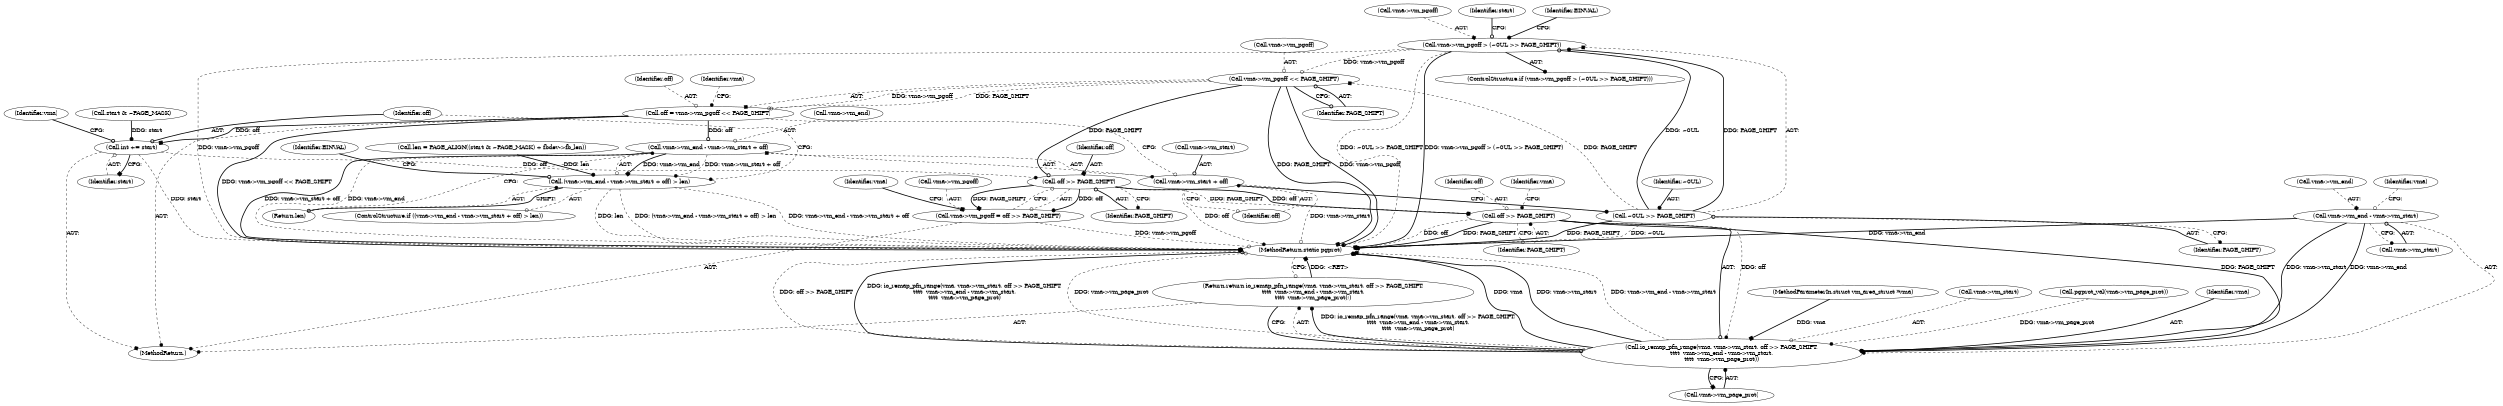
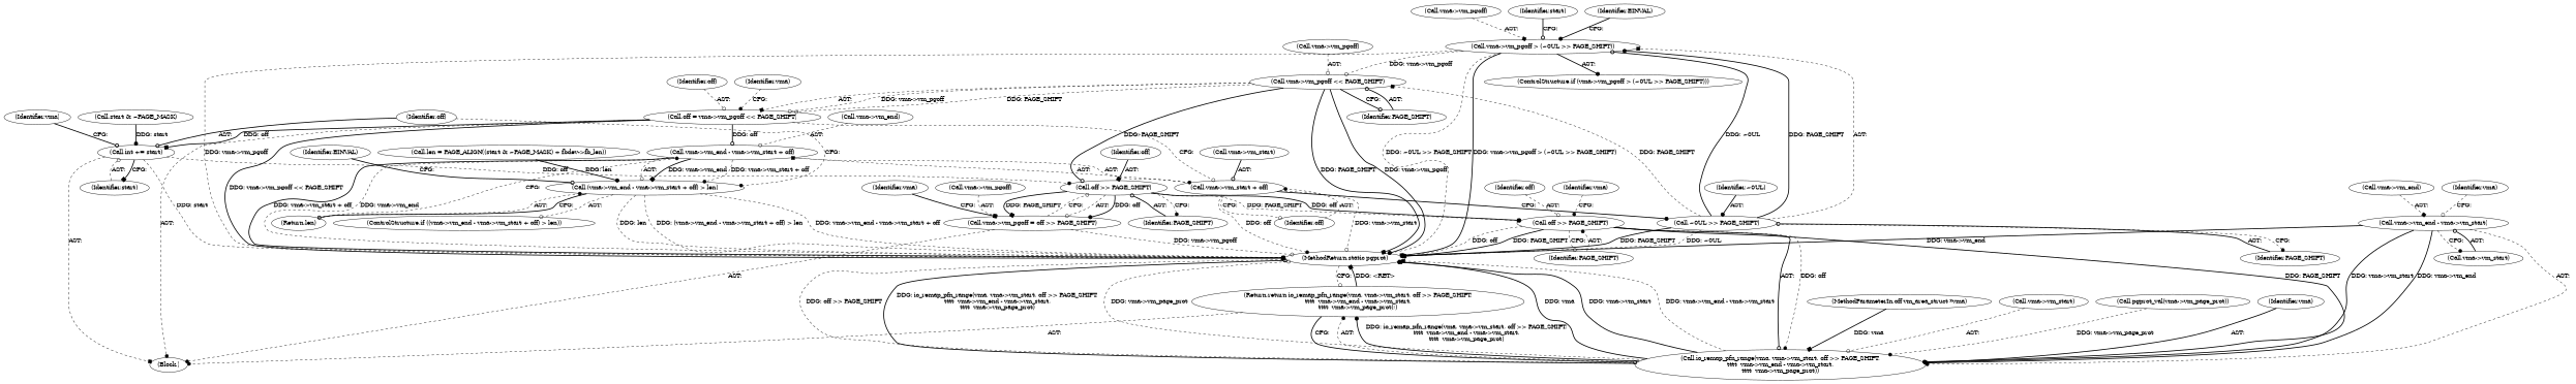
  digraph {
    edge [arrowhead=odot style=dashed]
    n1 [label="(Call,vma->vm_pgoff > (~0UL >> PAGE_SHIFT))"]
    n2 [label="(Call,vma->vm_pgoff << PAGE_SHIFT)"]
    n3 [label="(MethodReturn,static pgprot)"]
    n4 [label="(ControlStructure,if (vma->vm_pgoff > (~0UL >> PAGE_SHIFT)))"]
    n5 [label="(Call,~0UL >> PAGE_SHIFT)"]
    n6 [label="(Identifier,PAGE_SHIFT)"]
    n7 [label="(Call,off = vma->vm_pgoff << PAGE_SHIFT)"]
    n8 [label="(Call,off >> PAGE_SHIFT)"]
    n9 [label="(Identifier,PAGE_SHIFT)"]
    n10 [label="(Return,return io_remap_pfn_range(vma, vma->vm_start, off >> PAGE_SHIFT,\n\t\t\t\t  vma->vm_end - vma->vm_start,\n\t\t\t\t  vma->vm_page_prot);)"]
    n11 [label="(Call,vma->vm_end - vma->vm_start + off)"]
    n12 [label="(Call,vma->vm_start + off)"]
    n13 [label="(Call,int += start)"]
-   n14 [label="(MethodReturn,)"]
+   n14 [label="(Block,)"]
    n15 [label="(Call,vma->vm_pgoff = off >> PAGE_SHIFT)"]
    n16 [label="(Call,off >> PAGE_SHIFT)"]
    n17 [label="(Identifier,PAGE_SHIFT)"]
    n18 [label="(Call,(vma->vm_end - vma->vm_start + off) > len)"]
    n19 [label="(Identifier,off)"]
    n20 [label="(Identifier,start)"]
    n21 [label="(Return,len)"]
    n22 [label="(ControlStructure,if ((vma->vm_end - vma->vm_start + off) > len))"]
    n23 [label="(Call,vma->vm_end - vma->vm_start)"]
    n24 [label="(Call,io_remap_pfn_range(vma, vma->vm_start, off >> PAGE_SHIFT,\n\t\t\t\t  vma->vm_end - vma->vm_start,\n\t\t\t\t  vma->vm_page_prot))"]
    n25 [label="(Call,vma->vm_start)"]
-   n26 [label="(Call,vma->vm_page_prot)"]
    n27 [label="(Identifier,PAGE_SHIFT)"]
-   n28 [label="(MethodParameterIn,struct vm_area_struct *vma)"]
+   n28 [label="(MethodParameterIn,off vm_area_struct *vma)"]
    n29 [label="(Identifier,vma)"]
    n30 [label="(Call,vma->vm_pgoff)"]
    n31 [label="(Identifier,~0UL)"]
    n32 [label="(Call,vma->vm_start)"]
    n33 [label="(Call,pgprot_val(vma->vm_page_prot))"]
    n34 [label="(Identifier,off)"]
    n35 [label="(Identifier,EINVAL)"]
    n36 [label="(Call,vma->vm_pgoff)"]
    n37 [label="(Identifier,start)"]
    n38 [label="(Call,len = PAGE_ALIGN((start & ~PAGE_MASK) + fbdev->fb_len))"]
    n39 [label="(Call,vma->vm_end)"]
    n40 [label="(Call,vma->vm_start)"]
    n41 [label="(Identifier,vma)"]
    n42 [label="(Identifier,vma)"]
    n43 [label="(Identifier,off)"]
    n44 [label="(Identifier,off)"]
    n45 [label="(Identifier,off)"]
    n46 [label="(Call,vma->vm_end)"]
    n47 [label="(Identifier,vma)"]
    n48 [label="(Call,vma->vm_pgoff)"]
    n49 [label="(Identifier,vma)"]
    n50 [label="(Call,start & ~PAGE_MASK)"]
    n51 [label="(Identifier,vma)"]
    n52 [label="(Identifier,EINVAL)"]
    n1 -> n2 [label="DDG: vma->vm_pgoff"]
    n1 -> n3 [arrowhead=box label="DDG: vma->vm_pgoff > (~0UL >> PAGE_SHIFT)" style=bold]
    n1 -> n3 [arrowhead=dot label="DDG: vma->vm_pgoff"]
    n1 -> n3 [arrowhead=dot label="DDG: ~0UL >> PAGE_SHIFT"]
    n1 -> n4 [arrowhead=dot label="AST: " style=bold]
    n2 -> n3 [arrowhead=box label="DDG: PAGE_SHIFT" style=bold]
    n2 -> n3 [label="DDG: vma->vm_pgoff" style=bold]
    n2 -> n7 [arrowhead=box label="AST: "]
    n2 -> n7 [label="DDG: vma->vm_pgoff"]
    n2 -> n7 [label="DDG: PAGE_SHIFT"]
    n2 -> n8 [label="DDG: PAGE_SHIFT" style=bold]
    n2 -> n9 [label="CFG: " style=bold]
    n3 -> n10 [label="CFG: "]
    n5 -> n1 [arrowhead=box label="AST: "]
    n5 -> n1 [label="DDG: ~0UL" style=bold]
    n5 -> n1 [arrowhead=dot label="DDG: PAGE_SHIFT" style=bold]
    n5 -> n2 [arrowhead=box label="DDG: PAGE_SHIFT"]
    n5 -> n3 [arrowhead=box label="DDG: ~0UL"]
    n5 -> n3 [label="DDG: PAGE_SHIFT" style=bold]
    n5 -> n6 [arrowhead=dot label="CFG: "]
    n6 -> n5 [label="AST: " style=bold]
    n7 -> n3 [label="DDG: vma->vm_pgoff << PAGE_SHIFT" style=bold]
    n7 -> n11 [label="DDG: off" style=bold]
    n7 -> n12 [label="CFG: "]
    n7 -> n13 [arrowhead=box label="DDG: off" style=bold]
    n7 -> n14 [arrowhead=dot label="AST: "]
    n8 -> n15 [label="AST: "]
    n8 -> n15 [arrowhead=dot label="DDG: off" style=bold]
    n8 -> n15 [arrowhead=box label="DDG: PAGE_SHIFT" style=bold]
    n8 -> n16 [label="DDG: off" style=bold]
    n8 -> n16 [arrowhead=box label="DDG: PAGE_SHIFT"]
    n8 -> n17 [arrowhead=dot label="CFG: "]
    n9 -> n2 [label="AST: " style=bold]
    n10 -> n3 [arrowhead=box label="DDG: <RET>" style=bold]
    n10 -> n14 [arrowhead=dot label="AST: "]
    n10 -> n24 [label="CFG: " style=bold]
    n11 -> n3 [arrowhead=box label="DDG: vma->vm_start + off" style=bold]
    n11 -> n3 [label="DDG: vma->vm_end"]
    n11 -> n12 [arrowhead=dot label="AST: "]
    n11 -> n18 [label="AST: "]
    n11 -> n18 [arrowhead=box label="DDG: vma->vm_end" style=bold]
    n11 -> n18 [arrowhead=dot label="DDG: vma->vm_start + off"]
    n12 -> n3 [label="DDG: vma->vm_start"]
    n12 -> n3 [arrowhead=dot label="DDG: off"]
    n12 -> n5 [arrowhead=dot label="CFG: " style=bold]
    n12 -> n11 [arrowhead=box label="AST: "]
    n12 -> n19 [label="CFG: "]
    n13 -> n3 [arrowhead=box label="DDG: start"]
    n13 -> n8 [arrowhead=dot label="DDG: off"]
    n13 -> n14 [arrowhead=box label="AST: "]
    n13 -> n20 [arrowhead=box label="CFG: " style=bold]
    n15 -> n3 [label="DDG: vma->vm_pgoff"]
    n15 -> n8 [label="CFG: "]
    n15 -> n14 [arrowhead=dot label="AST: "]
    n16 -> n3 [arrowhead=dot label="DDG: off"]
    n16 -> n3 [arrowhead=box label="DDG: PAGE_SHIFT" style=bold]
    n16 -> n24 [label="AST: " style=bold]
    n16 -> n24 [arrowhead=dot label="DDG: off"]
    n16 -> n24 [arrowhead=dot label="DDG: PAGE_SHIFT" style=bold]
    n16 -> n27 [label="CFG: "]
    n17 -> n8 [label="AST: " style=bold]
    n18 -> n3 [label="DDG: (vma->vm_end - vma->vm_start + off) > len"]
    n18 -> n3 [arrowhead=dot label="DDG: len"]
    n18 -> n3 [arrowhead=dot label="DDG: vma->vm_end - vma->vm_start + off"]
-   n18 -> n21 [label="SHIFT: " style=bold]
+   n18 -> n21 [label="CFG: " style=bold]
    n18 -> n22 [label="AST: "]
    n19 -> n12 [arrowhead=dot label="AST: "]
    n20 -> n13 [label="AST: "]
    n21 -> n11 [arrowhead=dot label="CFG: "]
    n21 -> n18 [arrowhead=dot label="AST: "]
    n23 -> n3 [arrowhead=box label="DDG: vma->vm_end" style=bold]
    n23 -> n24 [arrowhead=dot label="AST: "]
    n23 -> n24 [label="DDG: vma->vm_start" style=bold]
    n23 -> n24 [arrowhead=dot label="DDG: vma->vm_end" style=bold]
    n23 -> n25 [arrowhead=dot label="CFG: "]
    n24 -> n3 [label="DDG: off >> PAGE_SHIFT"]
    n24 -> n3 [label="DDG: io_remap_pfn_range(vma, vma->vm_start, off >> PAGE_SHIFT,\n\t\t\t\t  vma->vm_end - vma->vm_start,\n\t\t\t\t  vma->vm_page_prot)" style=bold]
    n24 -> n3 [label="DDG: vma->vm_page_prot"]
    n24 -> n3 [arrowhead=box label="DDG: vma" style=bold]
    n24 -> n3 [arrowhead=dot label="DDG: vma->vm_start" style=bold]
    n24 -> n3 [arrowhead=box label="DDG: vma->vm_end - vma->vm_start"]
    n24 -> n10 [arrowhead=dot label="AST: "]
    n24 -> n10 [arrowhead=dot label="DDG: io_remap_pfn_range(vma, vma->vm_start, off >> PAGE_SHIFT,\n\t\t\t\t  vma->vm_end - vma->vm_start,\n\t\t\t\t  vma->vm_page_prot)" style=bold]
-   n24 -> n26 [arrowhead=box label="CFG: " style=bold]
    n25 -> n23 [label="AST: " style=bold]
-   n26 -> n24 [arrowhead=dot label="AST: " style=bold]
    n27 -> n16 [arrowhead=dot label="AST: "]
    n28 -> n24 [arrowhead=box label="DDG: vma" style=bold]
    n29 -> n16 [arrowhead=dot label="CFG: "]
    n30 -> n1 [arrowhead=box label="AST: "]
    n31 -> n5 [arrowhead=dot label="AST: " style=bold]
    n32 -> n24 [label="AST: "]
    n33 -> n24 [arrowhead=dot label="DDG: vma->vm_page_prot"]
    n34 -> n16 [label="AST: "]
    n35 -> n18 [label="CFG: " style=bold]
    n36 -> n2 [label="AST: "]
    n37 -> n1 [label="CFG: " style=bold]
    n38 -> n18 [arrowhead=dot label="DDG: len" style=bold]
    n39 -> n23 [arrowhead=box label="AST: "]
    n40 -> n12 [label="AST: " style=bold]
    n41 -> n15 [arrowhead=box label="CFG: " style=bold]
    n42 -> n13 [label="CFG: " style=bold]
    n43 -> n13 [label="AST: " style=bold]
    n43 -> n18 [arrowhead=dot label="CFG: "]
    n44 -> n7 [label="AST: "]
    n45 -> n8 [arrowhead=box label="AST: " style=bold]
    n46 -> n11 [label="AST: "]
    n47 -> n24 [arrowhead=dot label="AST: " style=bold]
    n48 -> n15 [label="AST: "]
    n49 -> n23 [label="CFG: "]
    n50 -> n13 [arrowhead=dot label="DDG: start" style=bold]
    n51 -> n7 [arrowhead=dot label="CFG: "]
    n52 -> n1 [arrowhead=dot label="CFG: " style=bold]
  }
